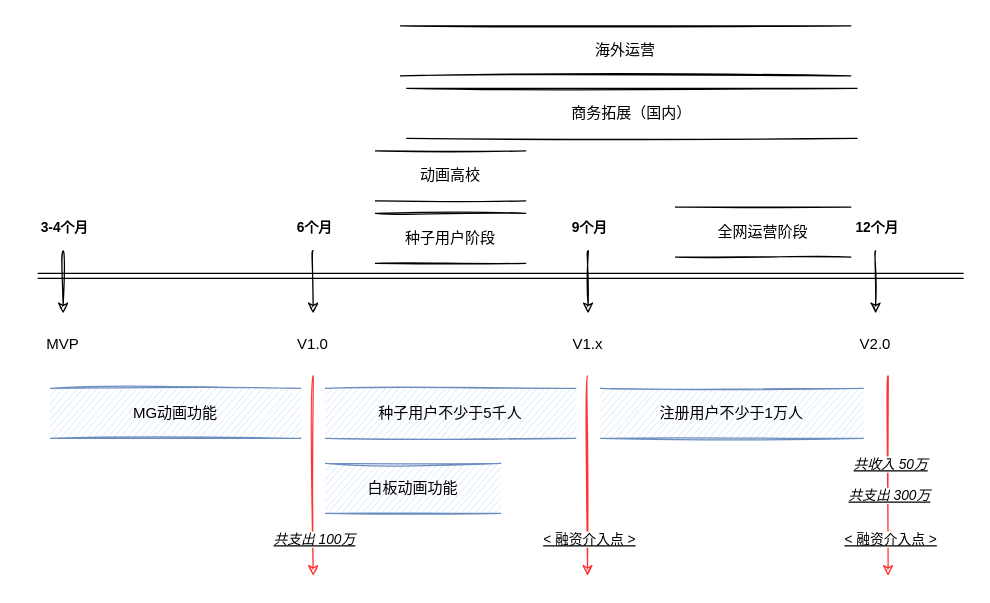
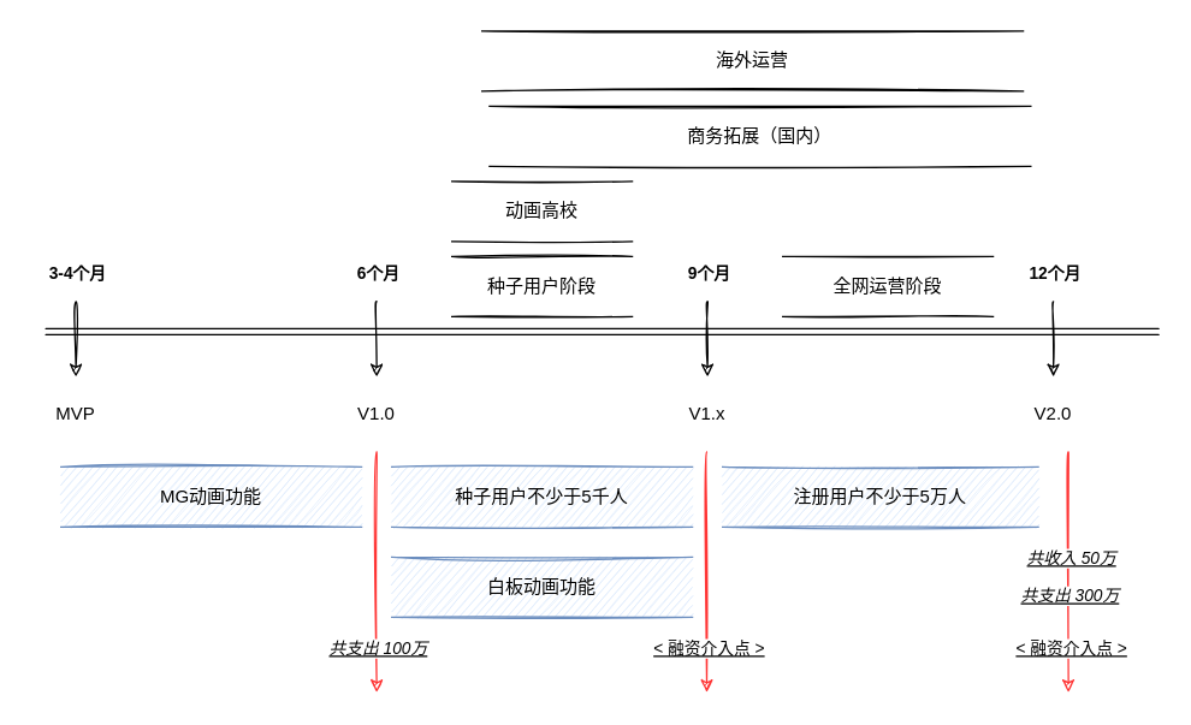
  <mxCell id="0" />
  <mxCell id="1" parent="0" />
  <mxCell id="2" value="" style="shape=link;html=1;rounded=0;sketch=1;curved=1;" parent="1" edge="1"><mxGeometry width="100" relative="1" as="geometry"><mxPoint x="30" y="220" as="sourcePoint" /><mxPoint x="770" y="220" as="targetPoint" /></mxGeometry></mxCell>
  <mxCell id="3" value="" style="endArrow=classic;html=1;rounded=0;sketch=1;curved=1;" parent="1" edge="1"><mxGeometry width="50" height="50" relative="1" as="geometry"><mxPoint x="50" y="200" as="sourcePoint" /><mxPoint x="50" y="250" as="targetPoint" /></mxGeometry></mxCell>
  <mxCell id="4" value="3-4个月" style="edgeLabel;html=1;align=center;verticalAlign=middle;resizable=0;points=[];fontStyle=1" parent="3" vertex="1" connectable="0"><mxGeometry x="-0.56" relative="1" as="geometry"><mxPoint y="-31" as="offset" /></mxGeometry></mxCell>
  <mxCell id="5" value="" style="endArrow=classic;html=1;rounded=0;sketch=1;curved=1;" parent="1" edge="1"><mxGeometry width="50" height="50" relative="1" as="geometry"><mxPoint x="250" y="200" as="sourcePoint" /><mxPoint x="250" y="250" as="targetPoint" /></mxGeometry></mxCell>
  <mxCell id="6" value="6个月" style="edgeLabel;html=1;align=center;verticalAlign=middle;resizable=0;points=[];fontStyle=1" parent="5" vertex="1" connectable="0"><mxGeometry x="-0.56" relative="1" as="geometry"><mxPoint y="-31" as="offset" /></mxGeometry></mxCell>
  <mxCell id="7" value="" style="endArrow=classic;html=1;rounded=0;sketch=1;curved=1;" parent="1" edge="1"><mxGeometry width="50" height="50" relative="1" as="geometry"><mxPoint x="470" y="200" as="sourcePoint" /><mxPoint x="470" y="250" as="targetPoint" /></mxGeometry></mxCell>
  <mxCell id="8" value="9个月" style="edgeLabel;html=1;align=center;verticalAlign=middle;resizable=0;points=[];fontStyle=1" parent="7" vertex="1" connectable="0"><mxGeometry x="-0.56" relative="1" as="geometry"><mxPoint y="-31" as="offset" /></mxGeometry></mxCell>
  <mxCell id="9" value="" style="endArrow=classic;html=1;rounded=0;sketch=1;curved=1;" parent="1" edge="1"><mxGeometry width="50" height="50" relative="1" as="geometry"><mxPoint x="700" y="200" as="sourcePoint" /><mxPoint x="700" y="250" as="targetPoint" /></mxGeometry></mxCell>
  <mxCell id="10" value="12个月" style="edgeLabel;html=1;align=center;verticalAlign=middle;resizable=0;points=[];fontStyle=1" parent="9" vertex="1" connectable="0"><mxGeometry x="-0.56" relative="1" as="geometry"><mxPoint y="-31" as="offset" /></mxGeometry></mxCell>
  <mxCell id="11" value="MVP" style="text;html=1;strokeColor=none;fillColor=none;align=center;verticalAlign=middle;whiteSpace=wrap;rounded=0;sketch=1;" parent="1" vertex="1"><mxGeometry x="20" y="260" width="60" height="30" as="geometry" /></mxCell>
  <mxCell id="12" value="V1.0" style="text;html=1;strokeColor=none;fillColor=none;align=center;verticalAlign=middle;whiteSpace=wrap;rounded=0;sketch=1;" parent="1" vertex="1"><mxGeometry x="220" y="260" width="60" height="30" as="geometry" /></mxCell>
  <mxCell id="13" value="V1.x" style="text;html=1;strokeColor=none;fillColor=none;align=center;verticalAlign=middle;whiteSpace=wrap;rounded=0;sketch=1;" parent="1" vertex="1"><mxGeometry x="440" y="260" width="60" height="30" as="geometry" /></mxCell>
  <mxCell id="14" value="V2.0" style="text;html=1;strokeColor=none;fillColor=none;align=center;verticalAlign=middle;whiteSpace=wrap;rounded=0;sketch=1;" parent="1" vertex="1"><mxGeometry x="670" y="260" width="60" height="30" as="geometry" /></mxCell>
  <mxCell id="15" value="种子用户阶段" style="shape=partialRectangle;whiteSpace=wrap;html=1;left=0;right=0;fillColor=none;sketch=1;" parent="1" vertex="1"><mxGeometry x="300" y="170" width="120" height="40" as="geometry" /></mxCell>
  <mxCell id="16" value="动画高校" style="shape=partialRectangle;whiteSpace=wrap;html=1;left=0;right=0;fillColor=none;sketch=1;" parent="1" vertex="1"><mxGeometry x="300" y="120" width="120" height="40" as="geometry" /></mxCell>
- <mxCell id="17" value="全网运营阶段" style="shape=partialRectangle;whiteSpace=wrap;html=1;left=0;right=0;fillColor=none;sketch=1;" parent="1" vertex="1"><mxGeometry x="540" y="165" width="140" height="40" as="geometry" /></mxCell>
+ <mxCell id="17" value="全网运营阶段" style="shape=partialRectangle;whiteSpace=wrap;html=1;left=0;right=0;fillColor=none;sketch=1;" parent="1" vertex="1"><mxGeometry x="520" y="170" width="140" height="40" as="geometry" /></mxCell>
  <mxCell id="18" value="MG动画功能" style="shape=partialRectangle;whiteSpace=wrap;html=1;left=0;right=0;fillColor=#dae8fc;sketch=1;strokeColor=#6c8ebf;" parent="1" vertex="1"><mxGeometry x="40" y="310" width="200" height="40" as="geometry" /></mxCell>
  <mxCell id="19" value="商务拓展（国内）" style="shape=partialRectangle;whiteSpace=wrap;html=1;left=0;right=0;fillColor=none;sketch=1;" parent="1" vertex="1"><mxGeometry x="325" y="70" width="360" height="40" as="geometry" /></mxCell>
  <mxCell id="20" value="种子用户不少于5千人" style="shape=partialRectangle;whiteSpace=wrap;html=1;left=0;right=0;fillColor=#dae8fc;sketch=1;strokeColor=#6c8ebf;" parent="1" vertex="1"><mxGeometry x="260" y="310" width="200" height="40" as="geometry" /></mxCell>
- <mxCell id="21" value="注册用户不少于1万人" style="shape=partialRectangle;whiteSpace=wrap;html=1;left=0;right=0;fillColor=#dae8fc;sketch=1;strokeColor=#6c8ebf;" parent="1" vertex="1"><mxGeometry x="480" y="310" width="210" height="40" as="geometry" /></mxCell>
+ <mxCell id="21" value="注册用户不少于5万人" style="shape=partialRectangle;whiteSpace=wrap;html=1;left=0;right=0;fillColor=#dae8fc;sketch=1;strokeColor=#6c8ebf;" parent="1" vertex="1"><mxGeometry x="480" y="310" width="210" height="40" as="geometry" /></mxCell>
  <mxCell id="22" value="" style="endArrow=classic;html=1;rounded=0;sketch=1;curved=1;strokeColor=#FF3333;" parent="1" edge="1"><mxGeometry width="50" height="50" relative="1" as="geometry"><mxPoint x="250" y="300" as="sourcePoint" /><mxPoint x="250" y="460" as="targetPoint" /></mxGeometry></mxCell>
  <mxCell id="23" value="共支出 100万" style="edgeLabel;html=1;align=center;verticalAlign=middle;resizable=0;points=[];fontStyle=6;fontColor=#000000;" parent="22" vertex="1" connectable="0"><mxGeometry x="0.455" y="1" relative="1" as="geometry"><mxPoint x="-1" y="14" as="offset" /></mxGeometry></mxCell>
  <mxCell id="24" value="" style="endArrow=classic;html=1;rounded=0;sketch=1;curved=1;strokeColor=#FF3333;" parent="1" edge="1"><mxGeometry width="50" height="50" relative="1" as="geometry"><mxPoint x="469.5" y="300" as="sourcePoint" /><mxPoint x="469.5" y="460" as="targetPoint" /></mxGeometry></mxCell>
  <mxCell id="25" value="&amp;lt; 融资介入点 &amp;gt;" style="edgeLabel;html=1;align=center;verticalAlign=middle;resizable=0;points=[];fontStyle=4;fontColor=#000000;" parent="24" vertex="1" connectable="0"><mxGeometry x="0.455" y="1" relative="1" as="geometry"><mxPoint y="14" as="offset" /></mxGeometry></mxCell>
  <mxCell id="26" value="" style="endArrow=classic;html=1;rounded=0;sketch=1;curved=1;strokeColor=#FF3333;" parent="1" edge="1"><mxGeometry width="50" height="50" relative="1" as="geometry"><mxPoint x="710" y="300" as="sourcePoint" /><mxPoint x="710" y="460" as="targetPoint" /></mxGeometry></mxCell>
  <mxCell id="27" value="共支出 300万" style="edgeLabel;html=1;align=center;verticalAlign=middle;resizable=0;points=[];fontStyle=6;fontColor=#000000;" parent="26" vertex="1" connectable="0"><mxGeometry x="0.455" y="1" relative="1" as="geometry"><mxPoint x="-1" y="-21" as="offset" /></mxGeometry></mxCell>
  <mxCell id="28" value="&amp;lt; 融资介入点 &amp;gt;" style="edgeLabel;html=1;align=center;verticalAlign=middle;resizable=0;points=[];fontStyle=4;fontColor=#000000;" parent="1" vertex="1" connectable="0"><mxGeometry x="711" y="430" as="geometry" /></mxCell>
  <mxCell id="29" value="共收入 50万" style="edgeLabel;html=1;align=center;verticalAlign=middle;resizable=0;points=[];fontStyle=6;fontColor=#000000;" parent="1" vertex="1" connectable="0"><mxGeometry x="711" y="370" as="geometry" /></mxCell>
  <mxCell id="30" value="海外运营" style="shape=partialRectangle;whiteSpace=wrap;html=1;left=0;right=0;fillColor=none;sketch=1;" vertex="1" parent="1"><mxGeometry x="320" y="20" width="360" height="40" as="geometry" /></mxCell>
- <mxCell id="31" value="白板动画功能" style="shape=partialRectangle;whiteSpace=wrap;html=1;left=0;right=0;fillColor=#dae8fc;sketch=1;strokeColor=#6c8ebf;" vertex="1" parent="1"><mxGeometry x="260" y="370" width="140" height="40" as="geometry" /></mxCell>
+ <mxCell id="31" value="白板动画功能" style="shape=partialRectangle;whiteSpace=wrap;html=1;left=0;right=0;fillColor=#dae8fc;sketch=1;strokeColor=#6c8ebf;" vertex="1" parent="1"><mxGeometry x="260" y="370" width="200" height="40" as="geometry" /></mxCell>
